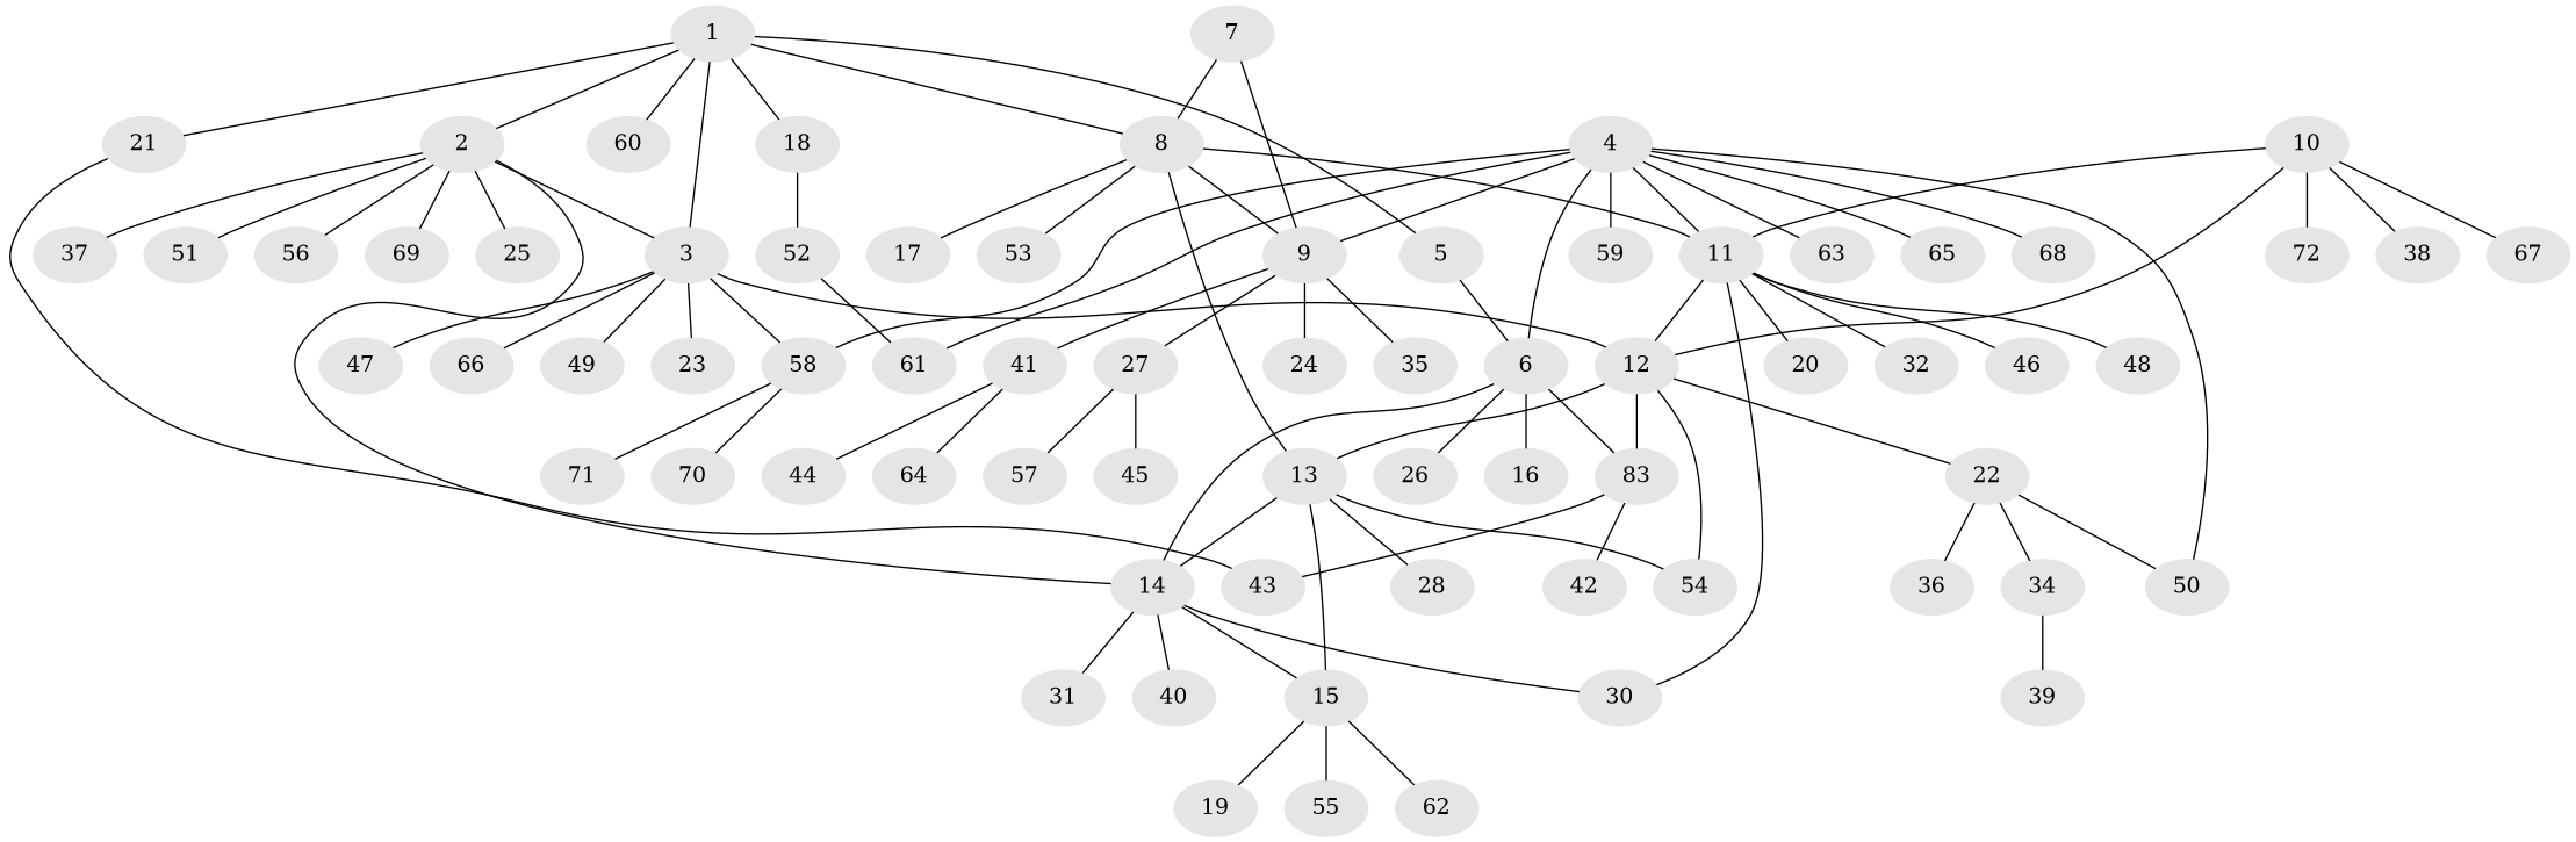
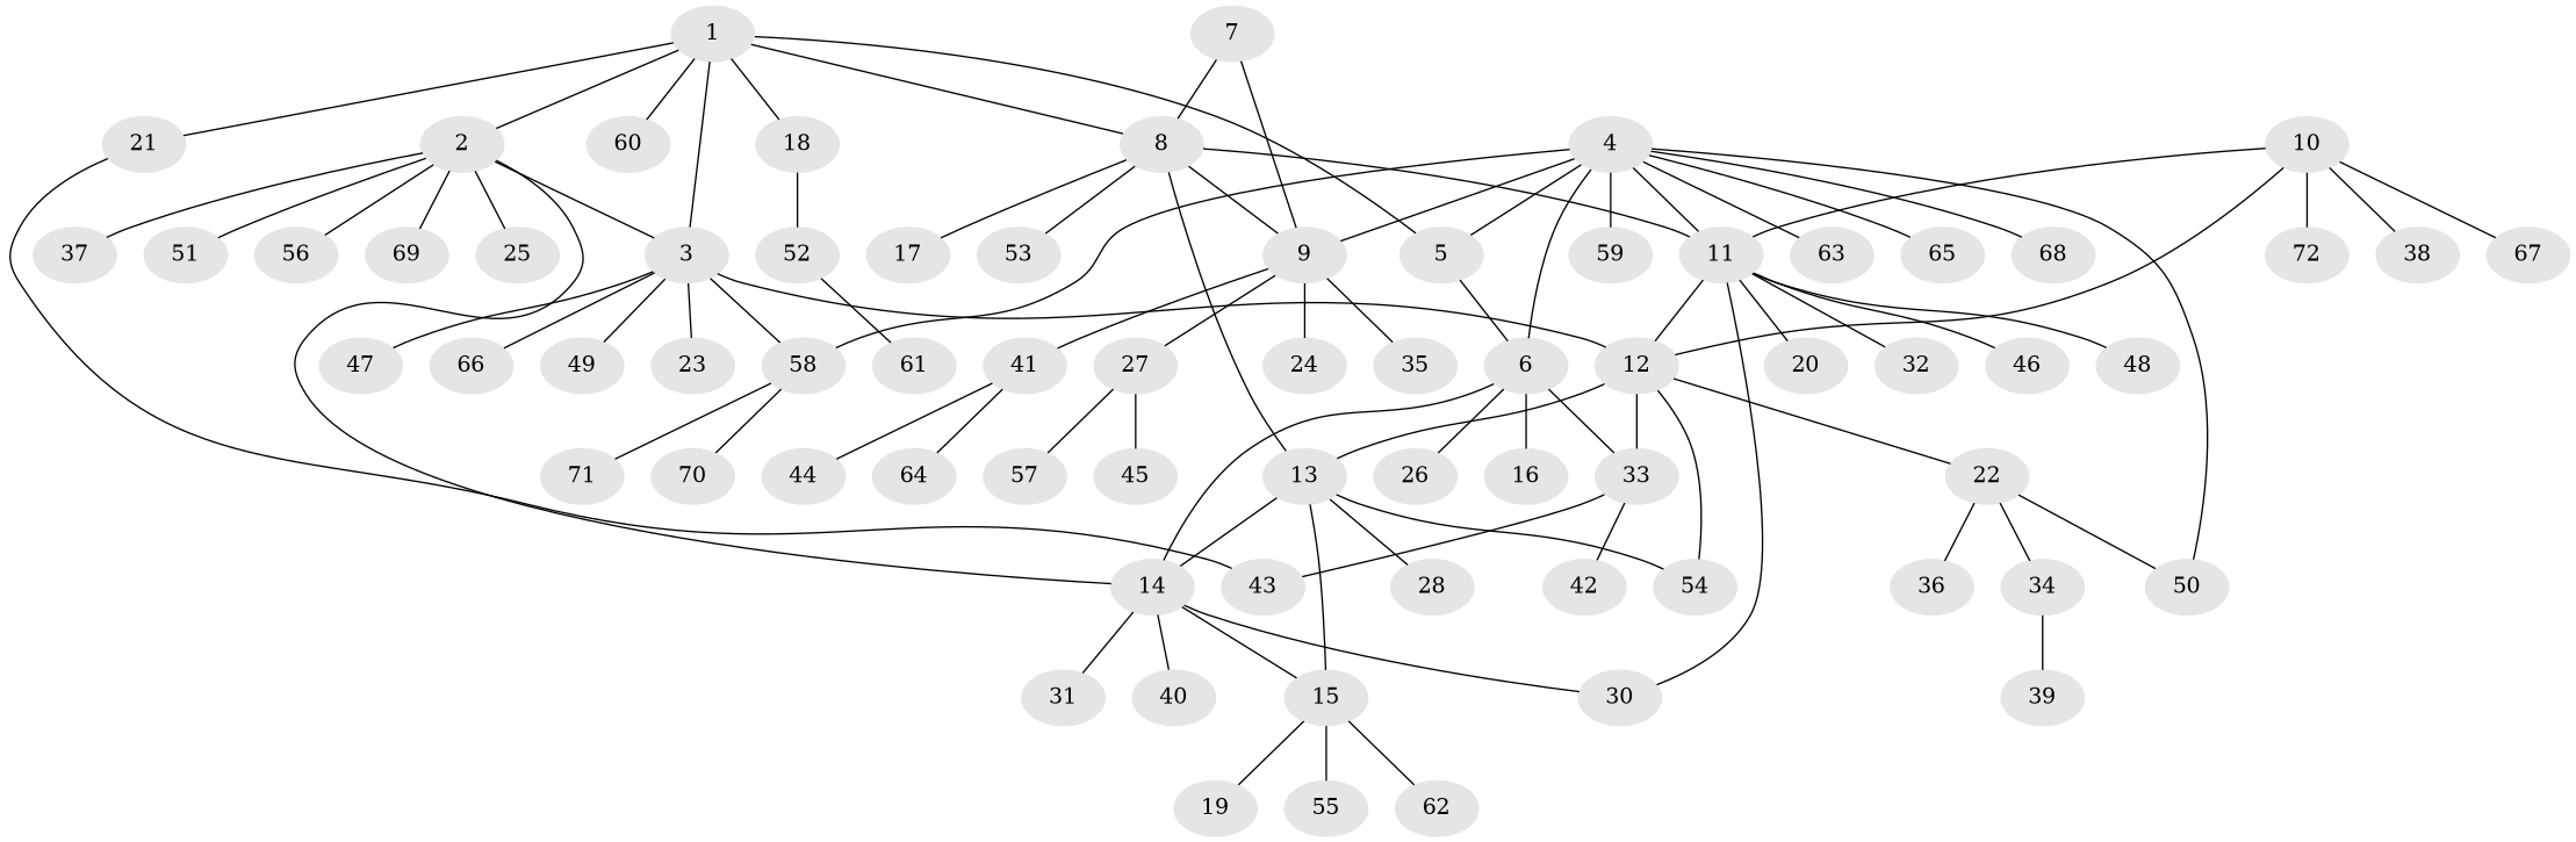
  graph {
    node [color=gray90 style=filled]
    1
    2
    3
    5
    8
    18
    21
    60
    14
    25
    37
    51
    56
    69
    12
    23
    47
    58
    66
    49
    6
    9
    11
    13
    17
    53
    52
    43
    30
    15
    31
    40
-   33 [label=83]
+   33
    22
    54
    70
    71
    4
    50
    59
    63
    65
    68
    16
    26
    24
    27
    35
    41
    20
    32
    46
    48
    42
    7
    28
    45
    57
    44
    64
    10
    38
    67
    72
    34
    36
    19
    55
    62
    61
    39
    1 -- 2
    1 -- 3
    1 -- 5
    1 -- 8
    1 -- 18
    1 -- 21
    1 -- 60
    2 -- 3
    2 -- 14
    2 -- 25
    2 -- 37
    2 -- 51
    2 -- 56
    2 -- 69
    3 -- 12
    3 -- 23
    3 -- 47
    3 -- 58
    3 -- 66
    3 -- 49
    5 -- 6
    8 -- 9
    8 -- 11
    8 -- 13
    8 -- 17
    8 -- 53
    18 -- 52
    21 -- 43
    14 -- 30
    14 -- 15
    14 -- 31
    14 -- 40
    12 -- 13
    12 -- 33
    12 -- 22
    12 -- 54
    58 -- 70
    58 -- 71
    6 -- 14
    6 -- 33
    6 -- 16
    6 -- 26
    9 -- 24
    9 -- 27
    9 -- 35
    9 -- 41
    11 -- 12
    11 -- 30
    11 -- 20
    11 -- 32
    11 -- 46
    11 -- 48
    13 -- 14
    13 -- 15
    13 -- 54
    13 -- 28
    52 -- 61
    15 -- 19
    15 -- 55
    15 -- 62
    33 -- 43
    33 -- 42
    22 -- 50
    22 -- 34
    22 -- 36
-   4 -- 61
+   4 -- 5
    4 -- 58
    4 -- 6
    4 -- 9
    4 -- 11
    4 -- 50
    4 -- 59
    4 -- 63
    4 -- 65
    4 -- 68
    27 -- 45
    27 -- 57
    41 -- 44
    41 -- 64
    7 -- 8
    7 -- 9
    10 -- 12
    10 -- 11
    10 -- 38
    10 -- 67
    10 -- 72
    34 -- 39
  }
